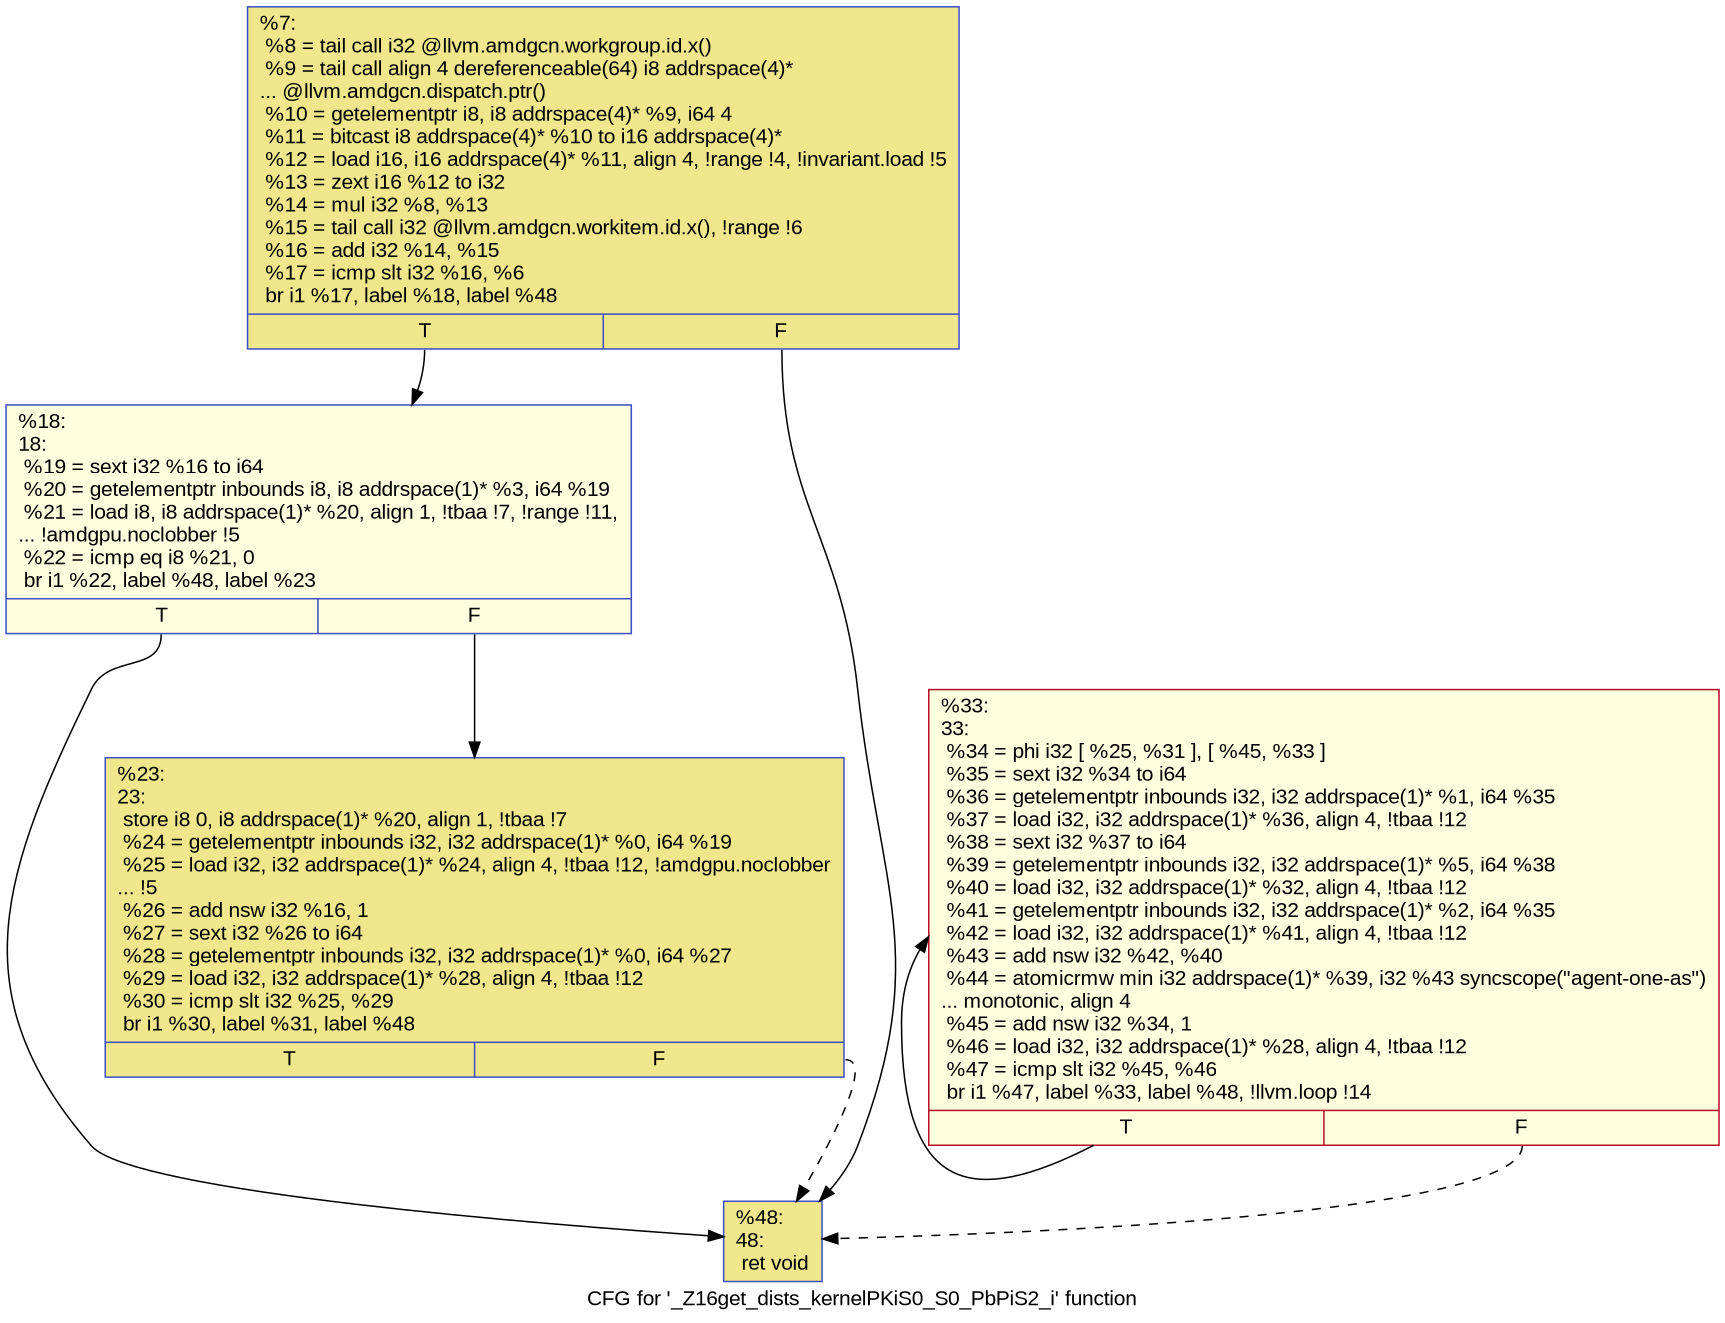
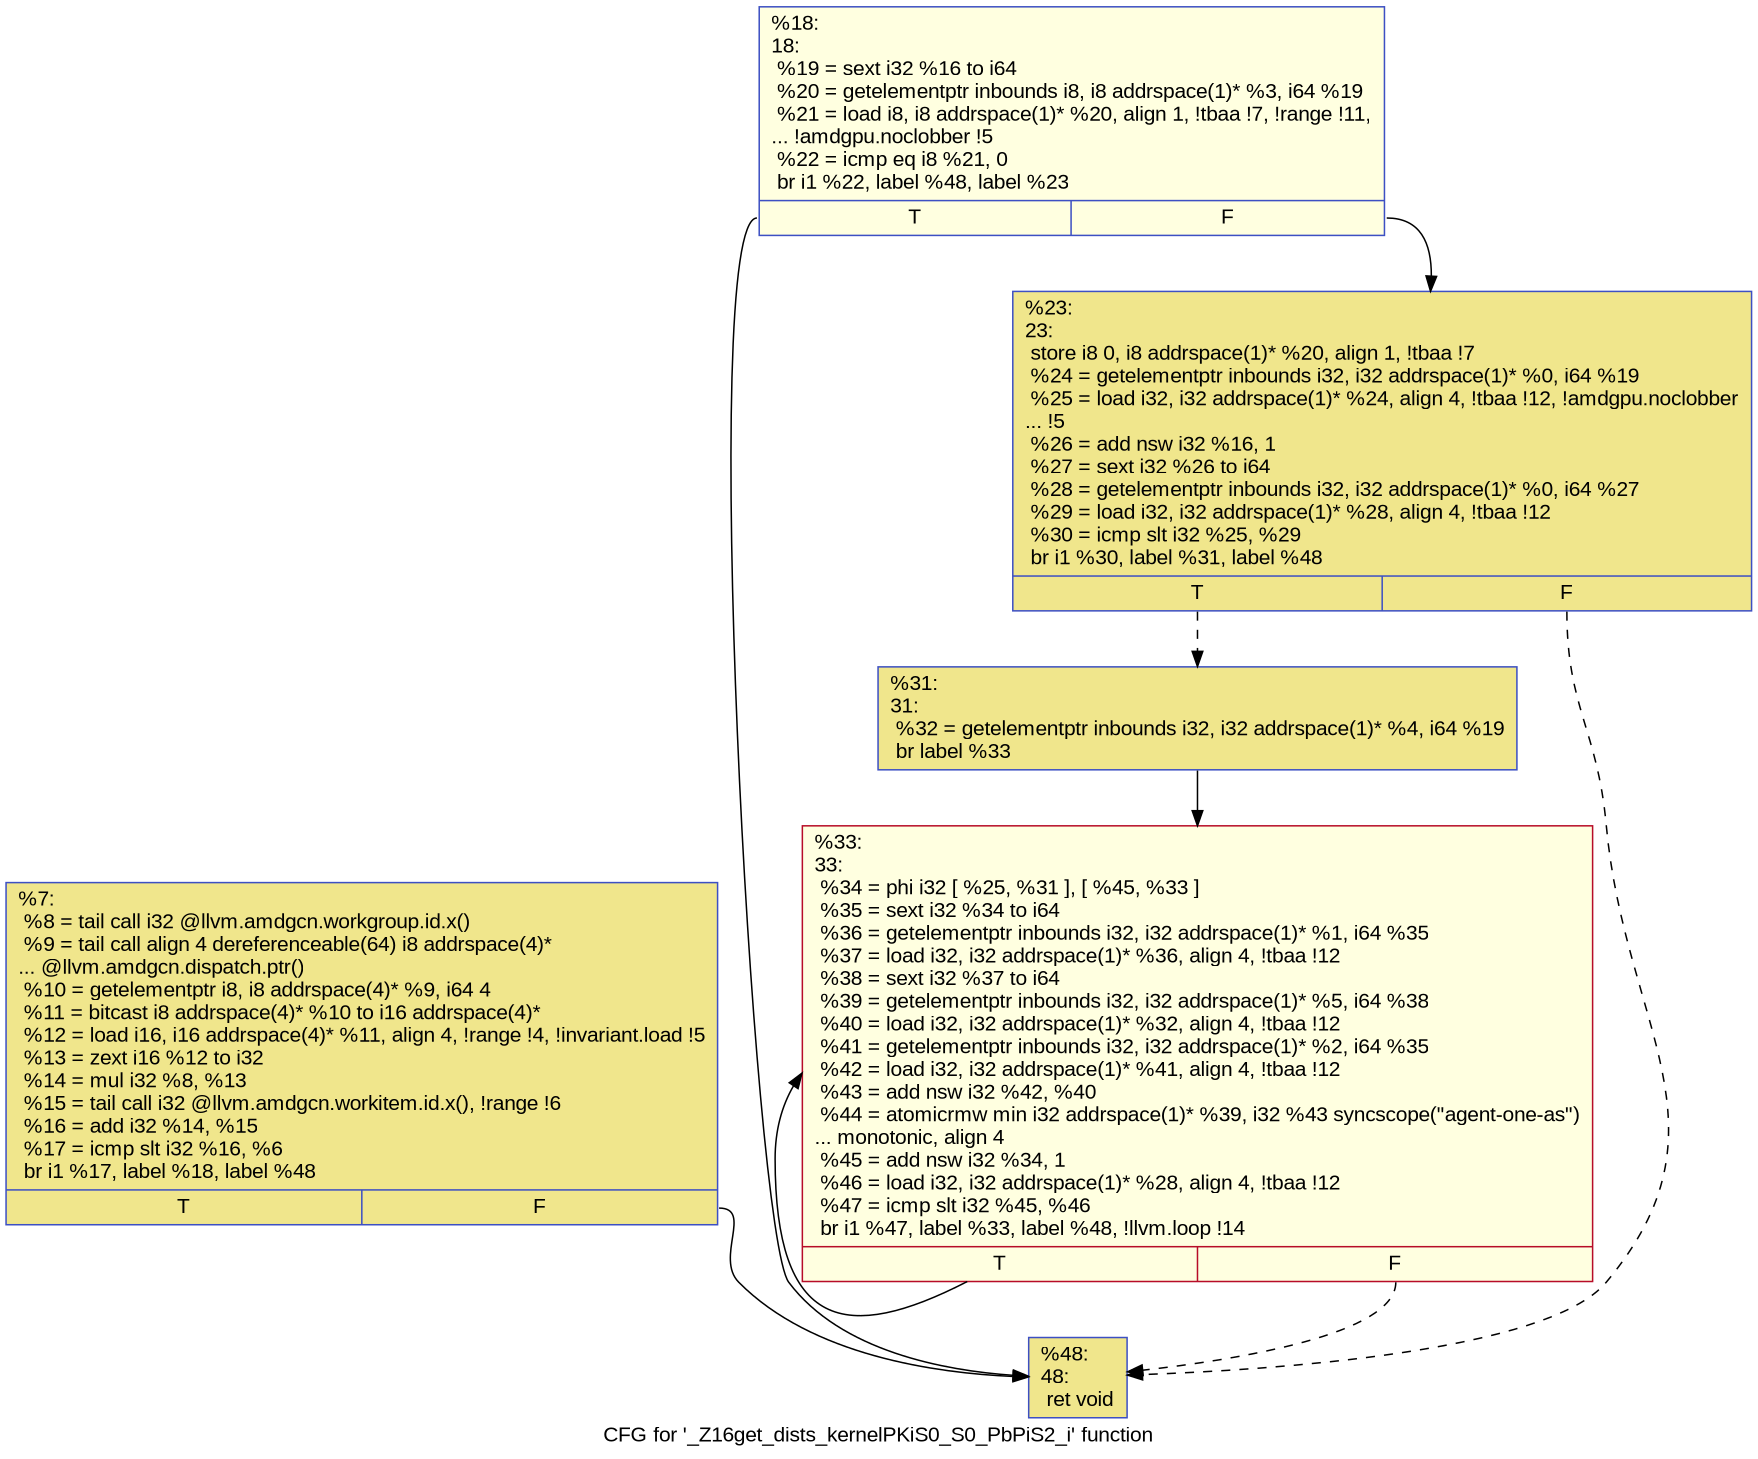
  digraph {
    fontname="Liberation Sans"
    label="CFG for '_Z16get_dists_kernelPKiS0_S0_PbPiS2_i' function"
    node [color="#3d50c3ff" fillcolor=khaki fontname="Liberation Sans" shape=record style=filled]
    edge [fontname="Liberation Sans" style=solid tailport=s0]
    n1 [label="{%7:\l  %8 = tail call i32 @llvm.amdgcn.workgroup.id.x()\l  %9 = tail call align 4 dereferenceable(64) i8 addrspace(4)*\l... @llvm.amdgcn.dispatch.ptr()\l  %10 = getelementptr i8, i8 addrspace(4)* %9, i64 4\l  %11 = bitcast i8 addrspace(4)* %10 to i16 addrspace(4)*\l  %12 = load i16, i16 addrspace(4)* %11, align 4, !range !4, !invariant.load !5\l  %13 = zext i16 %12 to i32\l  %14 = mul i32 %8, %13\l  %15 = tail call i32 @llvm.amdgcn.workitem.id.x(), !range !6\l  %16 = add i32 %14, %15\l  %17 = icmp slt i32 %16, %6\l  br i1 %17, label %18, label %48\l|{<s0>T|<s1>F}}"]
    n2 [fillcolor=lightyellow label="{%18:\l18:                                               \l  %19 = sext i32 %16 to i64\l  %20 = getelementptr inbounds i8, i8 addrspace(1)* %3, i64 %19\l  %21 = load i8, i8 addrspace(1)* %20, align 1, !tbaa !7, !range !11,\l... !amdgpu.noclobber !5\l  %22 = icmp eq i8 %21, 0\l  br i1 %22, label %48, label %23\l|{<s0>T|<s1>F}}"]
    n3 [label="{%48:\l48:                                               \l  ret void\l}"]
    n4 [label="{%23:\l23:                                               \l  store i8 0, i8 addrspace(1)* %20, align 1, !tbaa !7\l  %24 = getelementptr inbounds i32, i32 addrspace(1)* %0, i64 %19\l  %25 = load i32, i32 addrspace(1)* %24, align 4, !tbaa !12, !amdgpu.noclobber\l... !5\l  %26 = add nsw i32 %16, 1\l  %27 = sext i32 %26 to i64\l  %28 = getelementptr inbounds i32, i32 addrspace(1)* %0, i64 %27\l  %29 = load i32, i32 addrspace(1)* %28, align 4, !tbaa !12\l  %30 = icmp slt i32 %25, %29\l  br i1 %30, label %31, label %48\l|{<s0>T|<s1>F}}"]
+   n5 [label="{%31:\l31:                                               \l  %32 = getelementptr inbounds i32, i32 addrspace(1)* %4, i64 %19\l  br label %33\l}"]
    n6 [color="#b70d28ff" fillcolor=lightyellow label="{%33:\l33:                                               \l  %34 = phi i32 [ %25, %31 ], [ %45, %33 ]\l  %35 = sext i32 %34 to i64\l  %36 = getelementptr inbounds i32, i32 addrspace(1)* %1, i64 %35\l  %37 = load i32, i32 addrspace(1)* %36, align 4, !tbaa !12\l  %38 = sext i32 %37 to i64\l  %39 = getelementptr inbounds i32, i32 addrspace(1)* %5, i64 %38\l  %40 = load i32, i32 addrspace(1)* %32, align 4, !tbaa !12\l  %41 = getelementptr inbounds i32, i32 addrspace(1)* %2, i64 %35\l  %42 = load i32, i32 addrspace(1)* %41, align 4, !tbaa !12\l  %43 = add nsw i32 %42, %40\l  %44 = atomicrmw min i32 addrspace(1)* %39, i32 %43 syncscope(\"agent-one-as\")\l... monotonic, align 4\l  %45 = add nsw i32 %34, 1\l  %46 = load i32, i32 addrspace(1)* %28, align 4, !tbaa !12\l  %47 = icmp slt i32 %45, %46\l  br i1 %47, label %33, label %48, !llvm.loop !14\l|{<s0>T|<s1>F}}"]
-   n1 -> n2
    n1 -> n3 [tailport=s1]
    n2 -> n3
    n2 -> n4 [tailport=s1]
    n4 -> n3 [style=dashed tailport=s1]
+   n4 -> n5 [style=dashed]
+   n5 -> n6
    n6 -> n3 [style=dashed tailport=s1]
    n6 -> n6
  }
